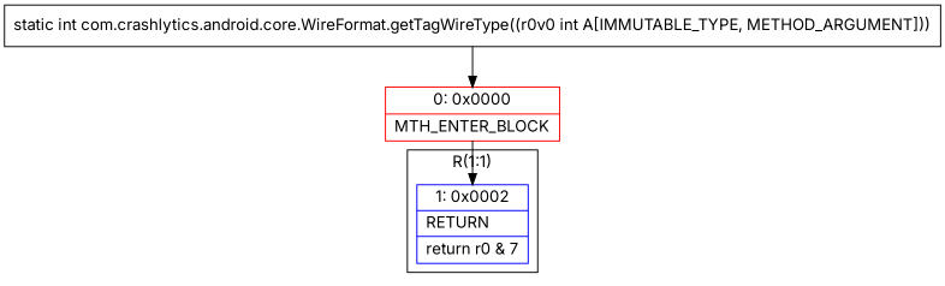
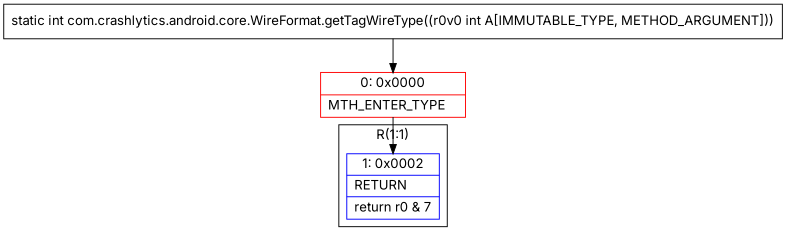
  digraph {
    fontname=Inter
    node [shape=record fontname=Inter]
    edge [fontname=Inter]
    n1 [color=blue label="{1\:\ 0x0002|RETURN\l|return r0 & 7\l}"]
-   n2 [color=red label="{0\:\ 0x0000|MTH_ENTER_BLOCK\l}"]
+   n2 [color=red label="{0\:\ 0x0000|MTH_ENTER_TYPE\l}"]
    n3 [label="{static int com.crashlytics.android.core.WireFormat.getTagWireType((r0v0 int A[IMMUTABLE_TYPE, METHOD_ARGUMENT])) }"]
    subgraph cluster_1 {
      label="R(1:1)"
      n1
    }
    n2 -> n1
    n3 -> n2
  }
